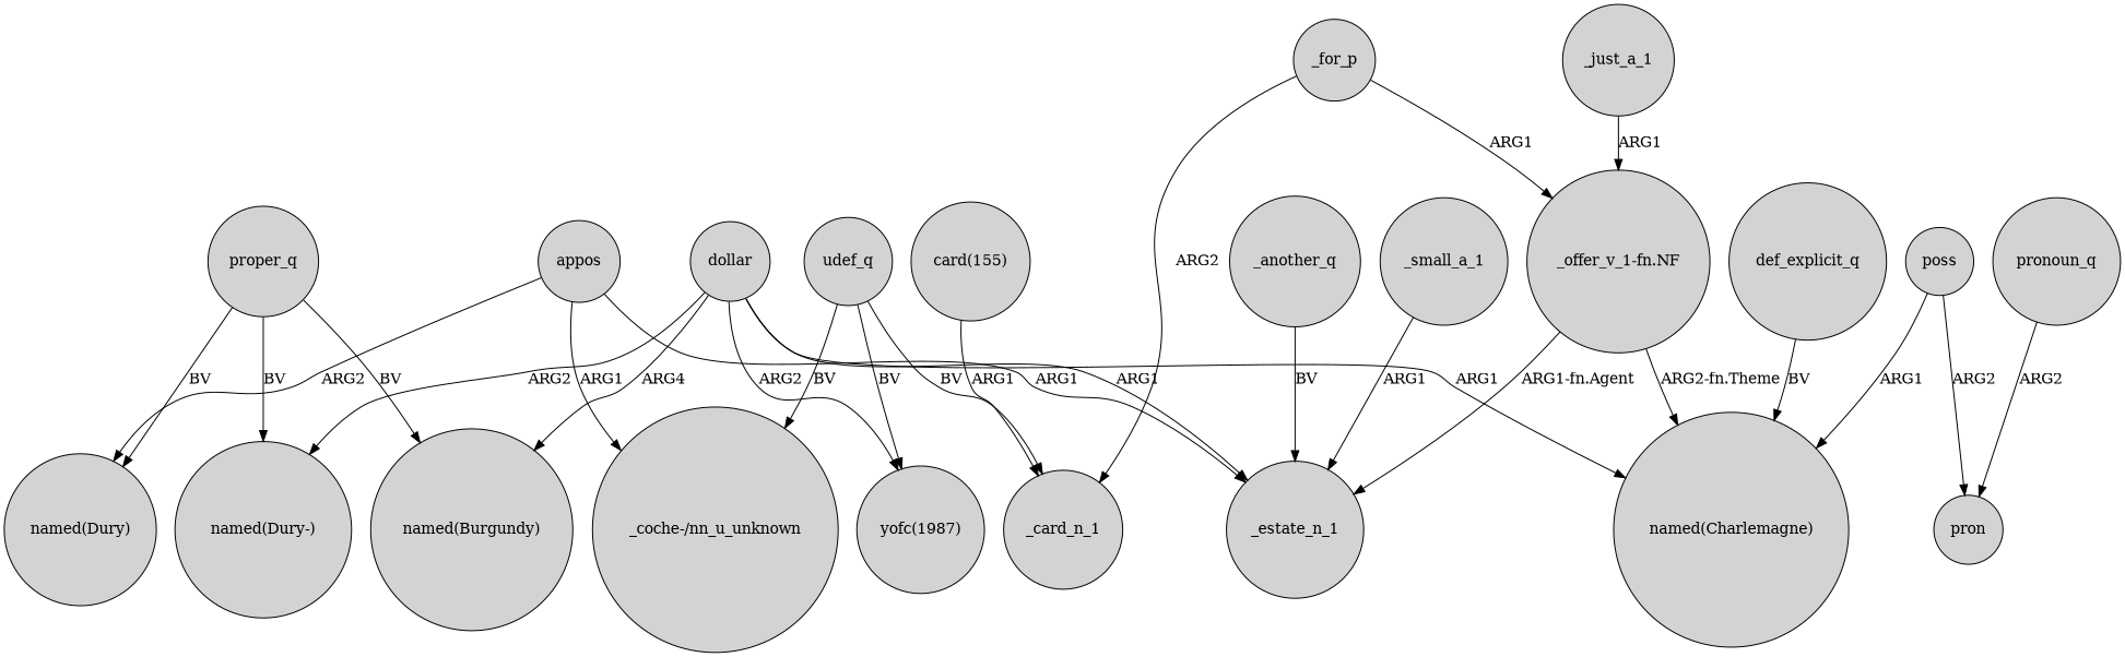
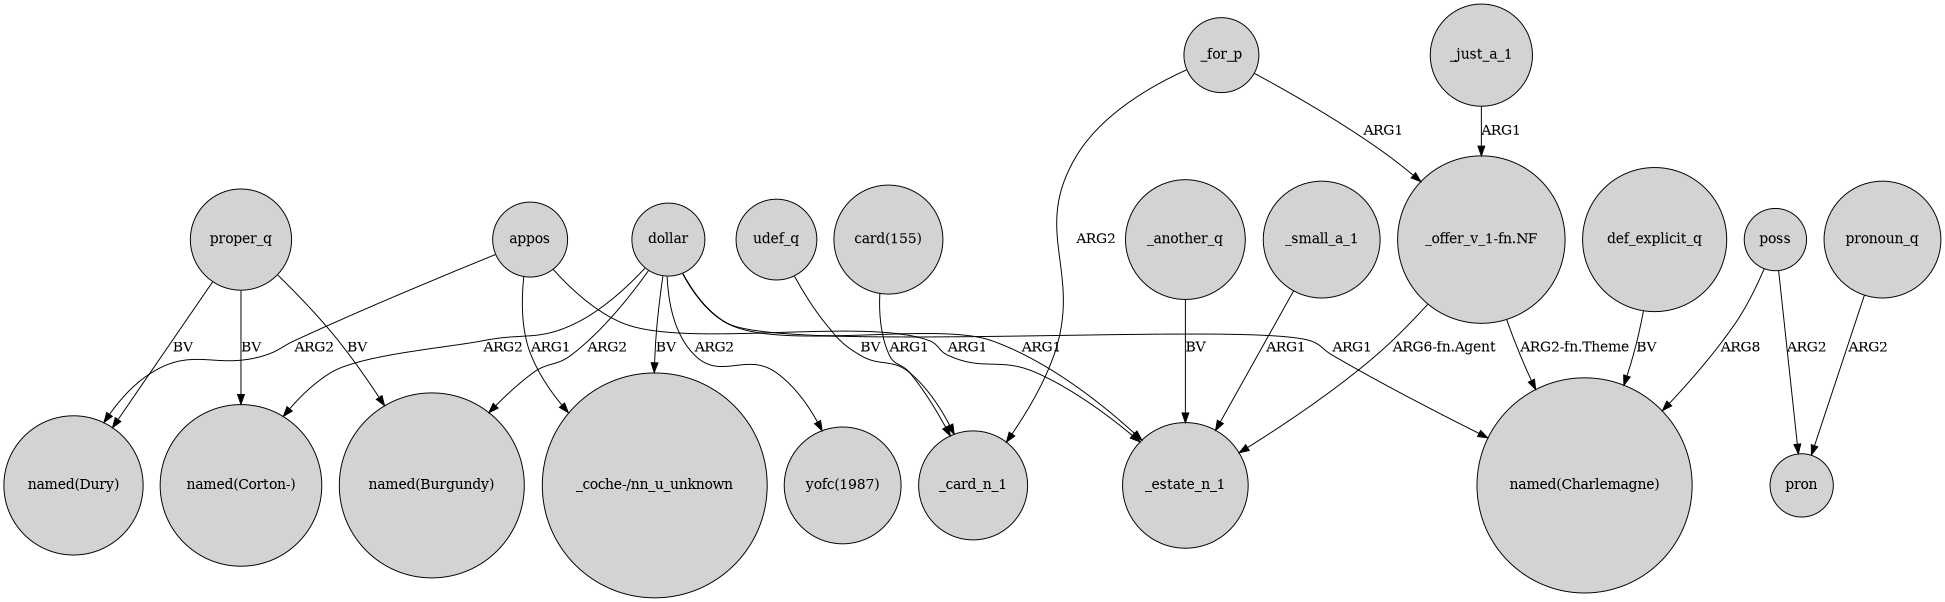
  digraph {
    node [shape=circle style=filled]
    proper_q
    "named(Dury)"
    "named(Burgundy)"
-   "named(Corton-)" [label="named(Dury-)"]
+   "named(Corton-)"
    appos
    _estate_n_1
    "_coche-/nn_u_unknown"
    "_offer_v_1-fn.NF"
    "named(Charlemagne)"
    n10 [label=dollar]
    "yofc(1987)"
    poss
    pron
    _for_p
    n15 [label=_card_n_1]
    _small_a_1
    udef_q
    pronoun_q
    _another_q
    _just_a_1
    "card(155)"
    def_explicit_q
    proper_q -> "named(Dury)" [label=BV]
    proper_q -> "named(Burgundy)" [label=BV]
    proper_q -> "named(Corton-)" [label=BV]
    appos -> "named(Dury)" [label=ARG2]
    appos -> _estate_n_1 [label=ARG1]
    appos -> "_coche-/nn_u_unknown" [label=ARG1]
-   "_offer_v_1-fn.NF" -> _estate_n_1 [label="ARG1-fn.Agent"]
+   "_offer_v_1-fn.NF" -> _estate_n_1 [label="ARG6-fn.Agent"]
    "_offer_v_1-fn.NF" -> "named(Charlemagne)" [label="ARG2-fn.Theme"]
-   n10 -> "named(Burgundy)" [label=ARG4]
+   n10 -> "named(Burgundy)" [label=ARG2]
    n10 -> "named(Corton-)" [label=ARG2]
    n10 -> _estate_n_1 [label=ARG1]
    n10 -> "named(Charlemagne)" [label=ARG1]
    n10 -> "yofc(1987)" [label=ARG2]
-   poss -> "named(Charlemagne)" [label=ARG1]
+   poss -> "named(Charlemagne)" [label=ARG8]
    poss -> pron [label=ARG2]
    _for_p -> "_offer_v_1-fn.NF" [label=ARG1]
    _for_p -> n15 [label=ARG2]
    _small_a_1 -> _estate_n_1 [label=ARG1]
-   udef_q -> "_coche-/nn_u_unknown" [label=BV]
-   udef_q -> "yofc(1987)" [label=BV]
+   n10 -> "_coche-/nn_u_unknown" [label=BV]
    udef_q -> n15 [label=BV]
    pronoun_q -> pron [label=ARG2]
    _another_q -> _estate_n_1 [label=BV]
    _just_a_1 -> "_offer_v_1-fn.NF" [label=ARG1]
    "card(155)" -> n15 [label=ARG1]
    def_explicit_q -> "named(Charlemagne)" [label=BV]
  }
